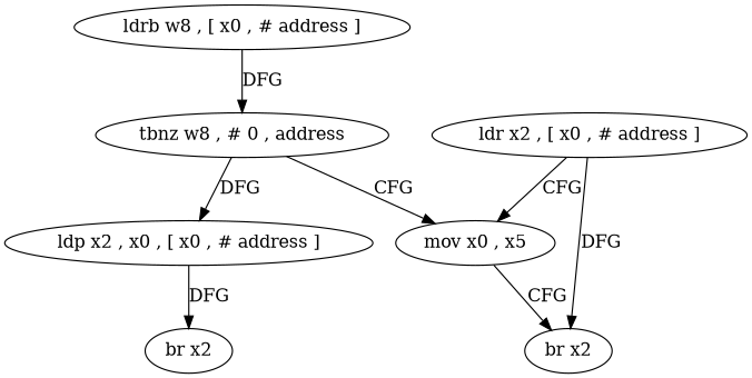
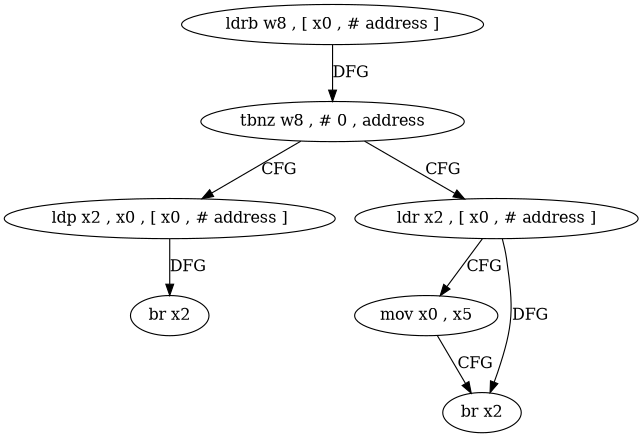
  digraph {
    n1 [label="ldrb w8 , [ x0 , # address ]"]
    n2 [label="tbnz w8 , # 0 , address"]
    n3 [label="ldp x2 , x0 , [ x0 , # address ]"]
    n4 [label="ldr x2 , [ x0 , # address ]"]
    n5 [label="br x2"]
    n6 [label="mov x0 , x5"]
    n7 [label="br x2"]
    n1 -> n2 [label=DFG]
-   n2 -> n3 [label=DFG]
-   n2 -> n6 [label=CFG]
+   n2 -> n3 [label=CFG]
+   n2 -> n4 [label=CFG]
    n3 -> n5 [label=DFG]
    n4 -> n6 [label=CFG]
    n4 -> n7 [label=DFG]
    n6 -> n7 [label=CFG]
  }
